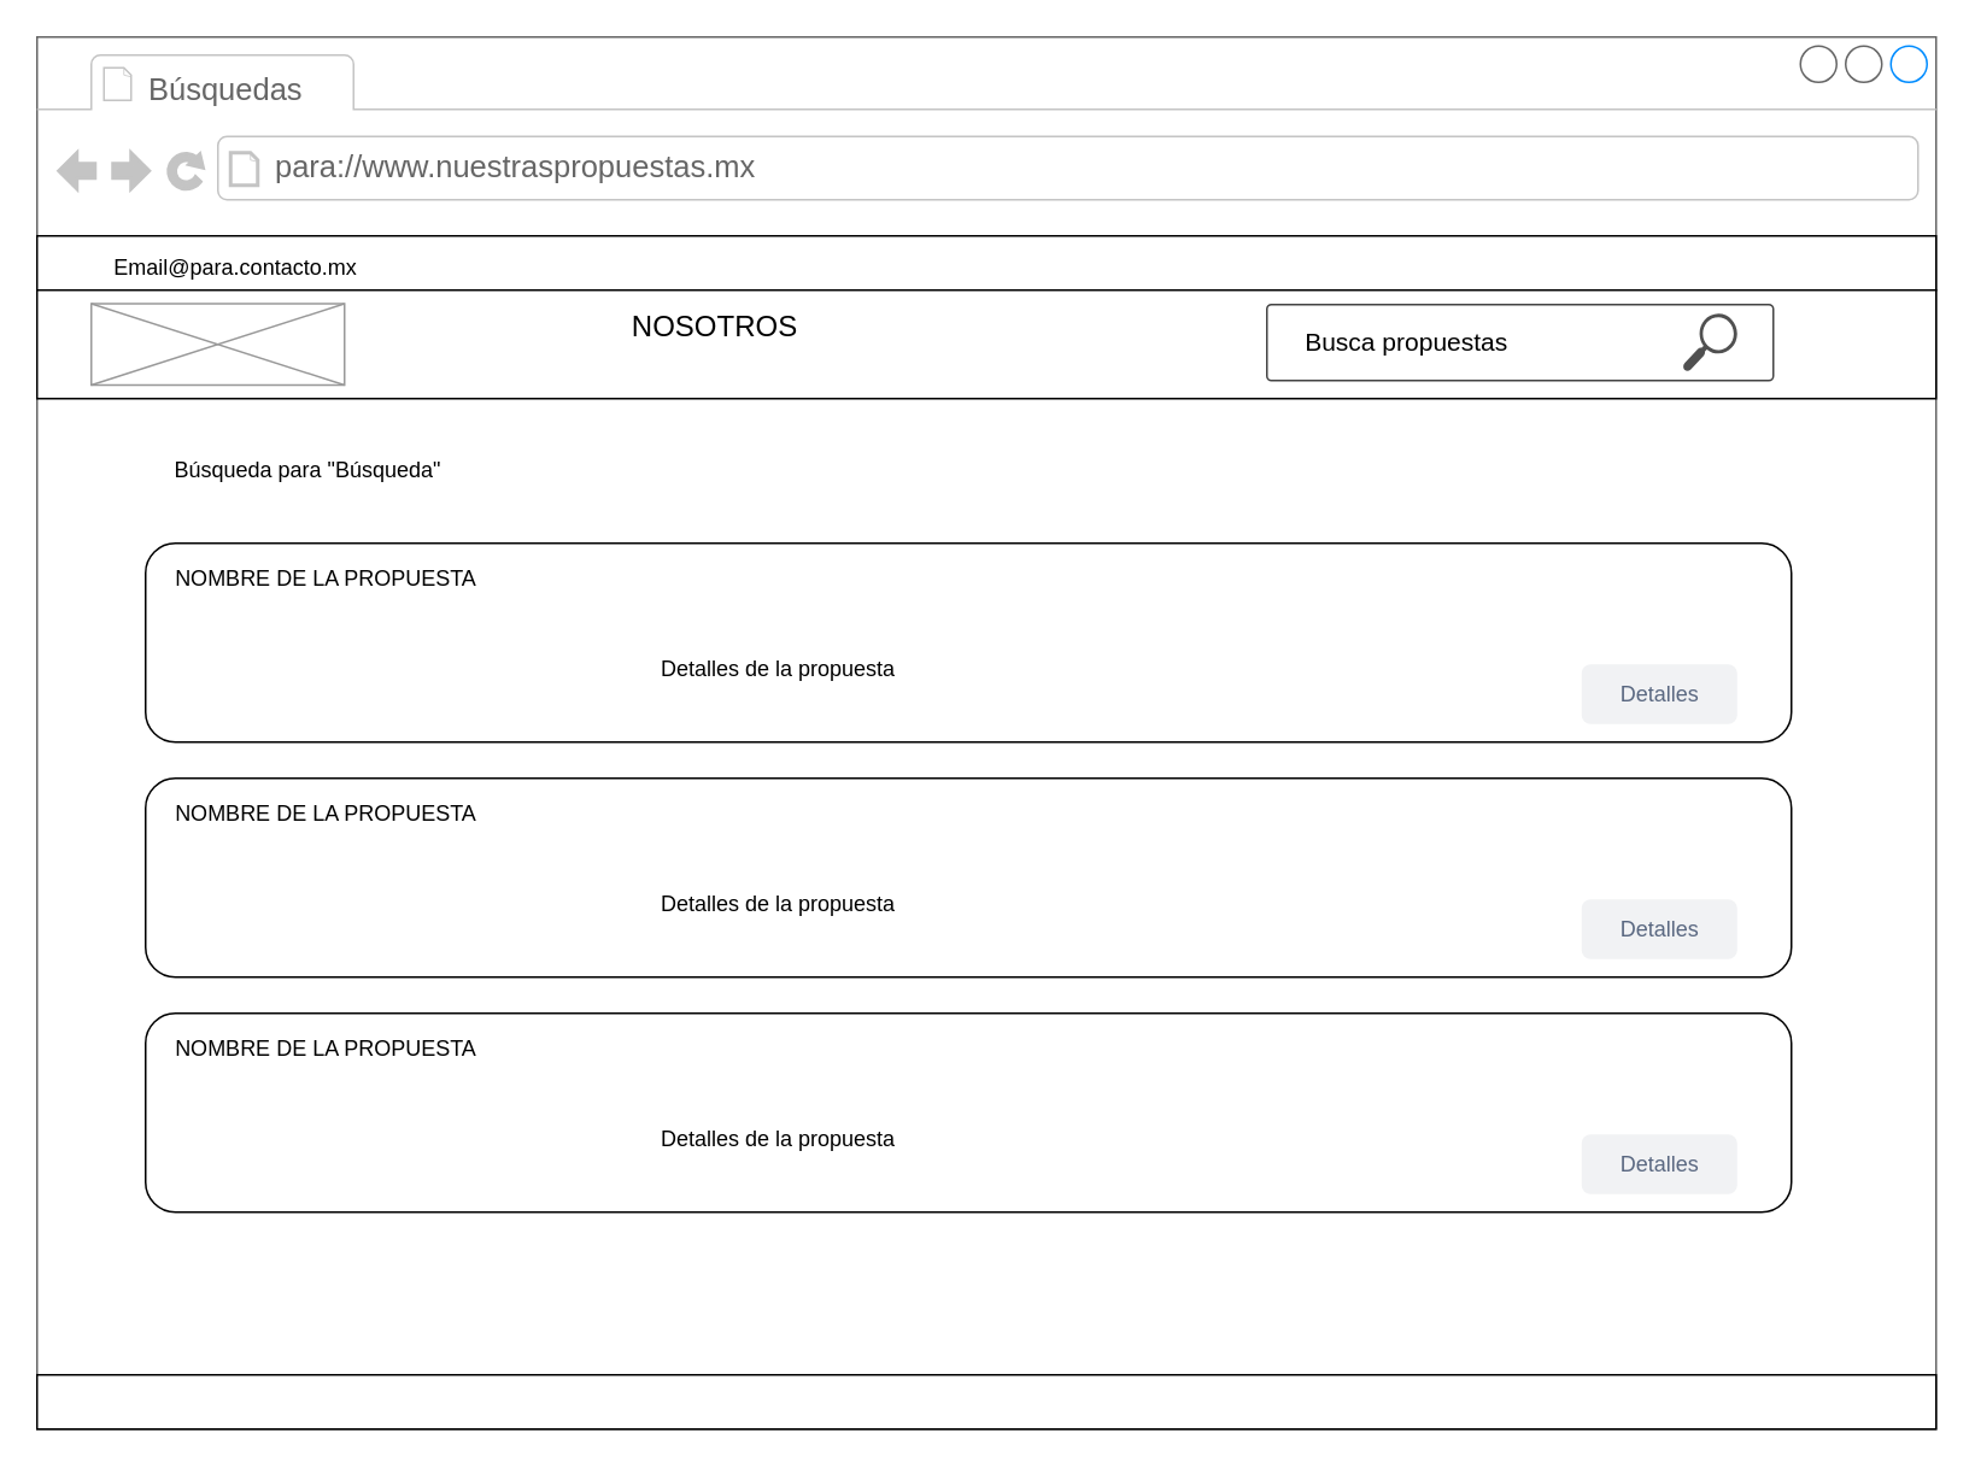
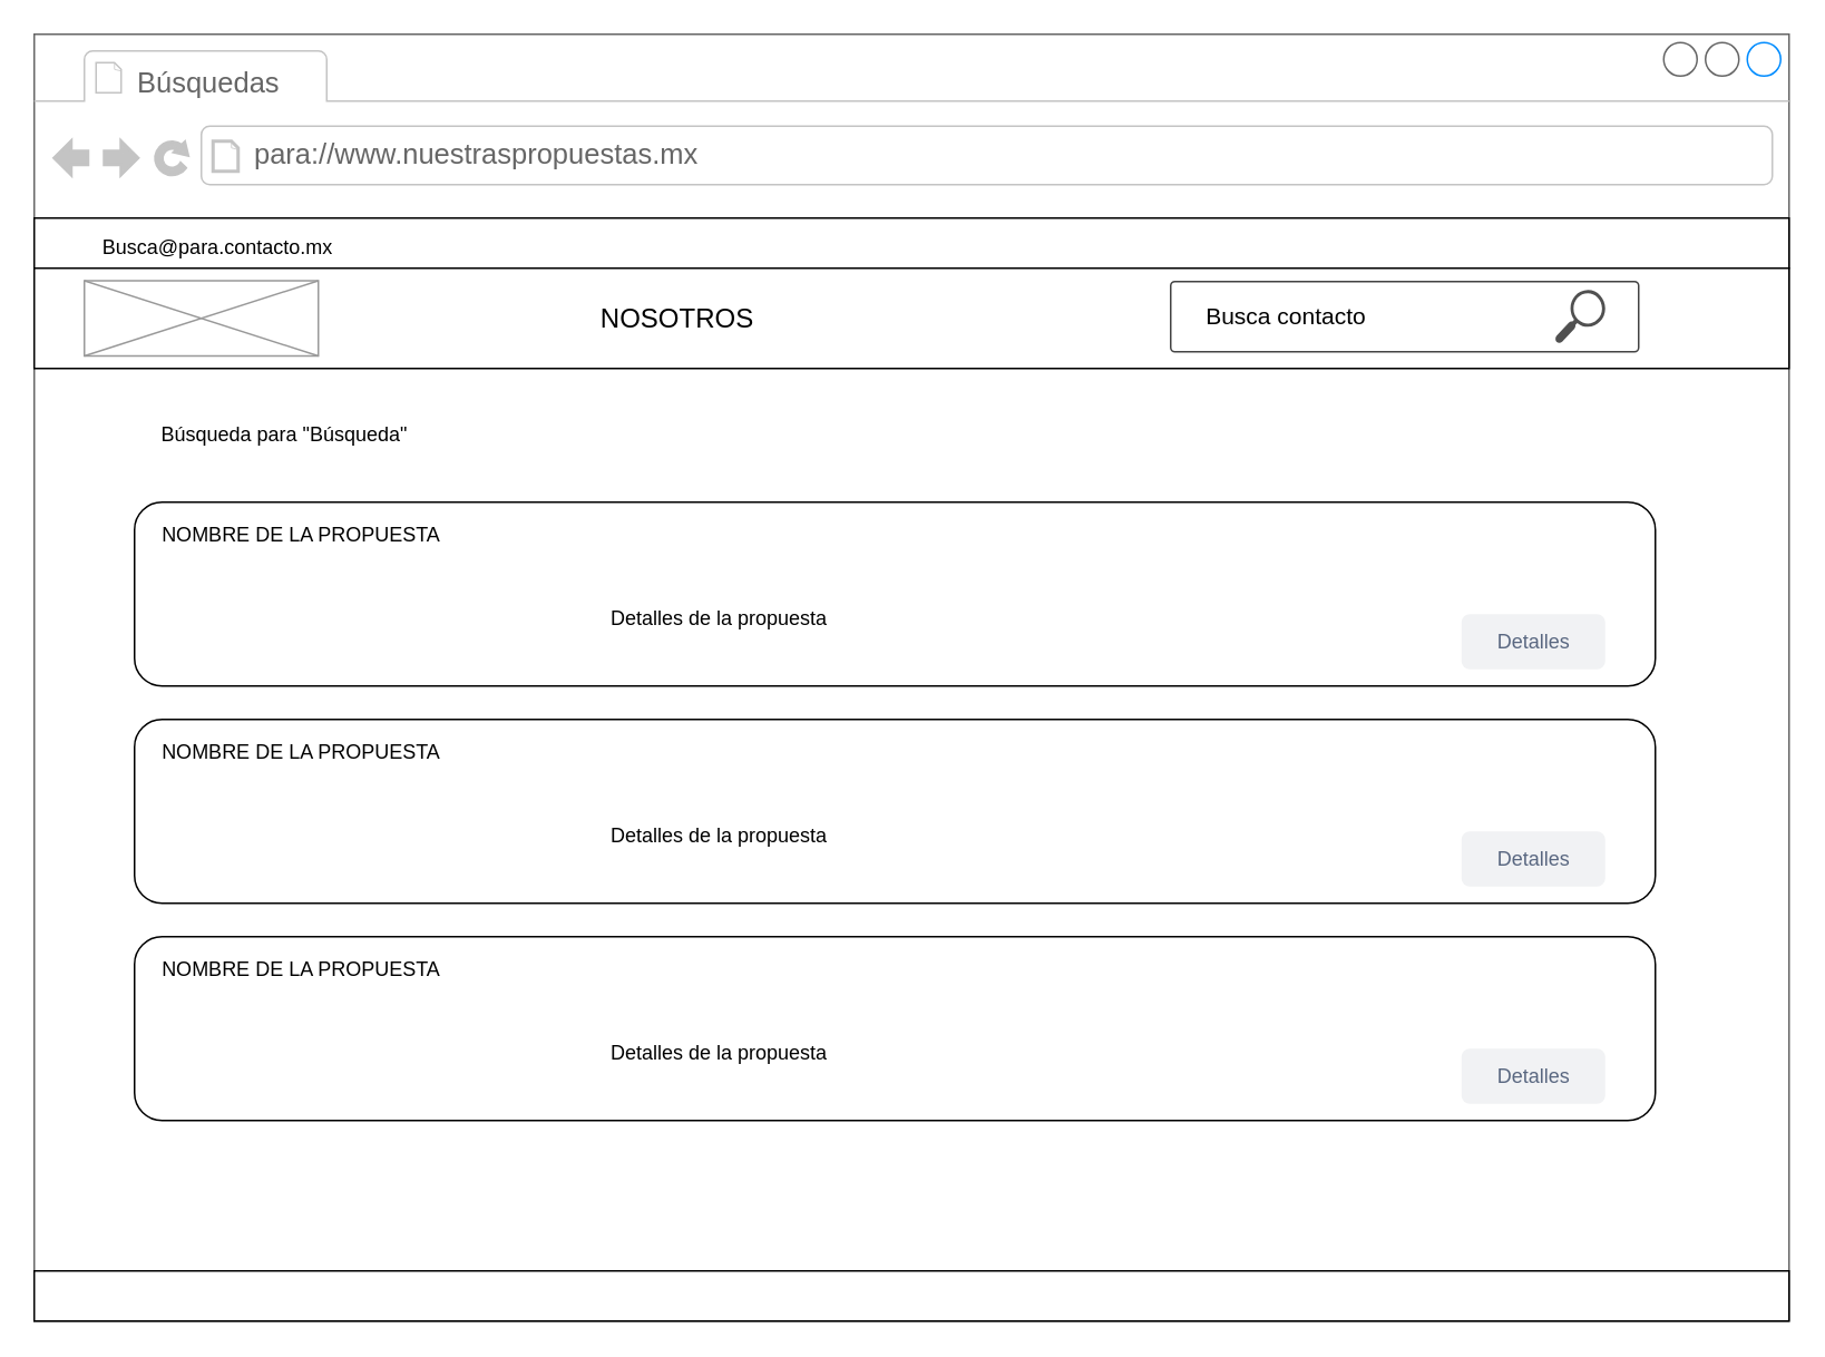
  <mxCell id="0" />
  <mxCell id="1" parent="0" />
  <mxCell id="2" value="" style="strokeWidth=1;shadow=0;dashed=0;align=center;html=1;shape=mxgraph.mockup.containers.browserWindow;rSize=0;strokeColor=#666666;mainText=,;recursiveResize=0;rounded=0;labelBackgroundColor=none;fontFamily=Verdana;fontSize=12" parent="1" vertex="1"><mxGeometry x="20" y="20" width="1050" height="770" as="geometry" /></mxCell>
  <mxCell id="3" value="Búsquedas" style="strokeWidth=1;shadow=0;dashed=0;align=center;html=1;shape=mxgraph.mockup.containers.anchor;fontSize=17;fontColor=#666666;align=left;" parent="2" vertex="1"><mxGeometry x="60" y="12" width="160" height="35" as="geometry" /></mxCell>
  <mxCell id="4" value="para://www.nuestraspropuestas.mx" style="strokeWidth=1;shadow=0;dashed=0;align=center;html=1;shape=mxgraph.mockup.containers.anchor;rSize=0;fontSize=17;fontColor=#666666;align=left;" parent="2" vertex="1"><mxGeometry x="130" y="60" width="250" height="26" as="geometry" /></mxCell>
  <mxCell id="5" value="" style="rounded=0;whiteSpace=wrap;html=1;" vertex="1" parent="2"><mxGeometry y="110" width="1050" height="30" as="geometry" /></mxCell>
- <mxCell id="6" value="Email@para.contacto.mx" style="text;html=1;strokeColor=none;fillColor=none;align=center;verticalAlign=middle;whiteSpace=wrap;rounded=0;" vertex="1" parent="2"><mxGeometry x="30" y="115" width="160" height="25" as="geometry" /></mxCell>
+ <mxCell id="6" value="Busca@para.contacto.mx" style="text;html=1;strokeColor=none;fillColor=none;align=center;verticalAlign=middle;whiteSpace=wrap;rounded=0;" vertex="1" parent="2"><mxGeometry x="30" y="115" width="160" height="25" as="geometry" /></mxCell>
  <mxCell id="7" value="" style="shape=image;html=1;verticalAlign=top;verticalLabelPosition=bottom;labelBackgroundColor=#ffffff;imageAspect=0;aspect=fixed;image=https://cdn0.iconfinder.com/data/icons/typicons-2/24/social-facebook-128.png" vertex="1" parent="2"><mxGeometry x="440" y="110" width="30" height="30" as="geometry" /></mxCell>
  <mxCell id="8" value="" style="shape=image;html=1;verticalAlign=top;verticalLabelPosition=bottom;labelBackgroundColor=#ffffff;imageAspect=0;aspect=fixed;image=https://cdn3.iconfinder.com/data/icons/picons-social/57/03-twitter-128.png" vertex="1" parent="2"><mxGeometry x="480" y="115" width="20" height="20" as="geometry" /></mxCell>
  <mxCell id="9" value="" style="rounded=0;whiteSpace=wrap;html=1;" vertex="1" parent="2"><mxGeometry y="140" width="1050" height="60" as="geometry" /></mxCell>
  <mxCell id="10" value="" style="verticalLabelPosition=bottom;shadow=0;dashed=0;align=center;html=1;verticalAlign=top;strokeWidth=1;shape=mxgraph.mockup.graphics.simpleIcon;strokeColor=#999999;" vertex="1" parent="2"><mxGeometry x="30" y="147.5" width="140" height="45" as="geometry" /></mxCell>
- <mxCell id="11" value="&lt;font size=&quot;3&quot;&gt;NOSOTROS&lt;/font&gt;" style="text;html=1;strokeColor=none;fillColor=none;align=center;verticalAlign=middle;whiteSpace=wrap;rounded=0;" vertex="1" parent="2"><mxGeometry x="320" y="150" width="110" height="20" as="geometry" /></mxCell>
- <mxCell id="12" value="&lt;font style=&quot;font-size: 14px&quot;&gt;&amp;nbsp; &amp;nbsp; &amp;nbsp;Busca propuestas&lt;/font&gt;" style="strokeWidth=1;html=1;shadow=0;dashed=0;shape=mxgraph.ios.iTextInput;strokeColor=#444444;buttonText=;fontSize=8;whiteSpace=wrap;align=left;" vertex="1" parent="2"><mxGeometry x="680" y="148" width="280" height="42" as="geometry" /></mxCell>
+ <mxCell id="11" value="&lt;font size=&quot;3&quot;&gt;NOSOTROS&lt;/font&gt;" style="text;html=1;strokeColor=none;fillColor=none;align=center;verticalAlign=middle;whiteSpace=wrap;rounded=0;" vertex="1" parent="2"><mxGeometry x="330" y="160" width="110" height="20" as="geometry" /></mxCell>
+ <mxCell id="12" value="&lt;font style=&quot;font-size: 14px&quot;&gt;&amp;nbsp; &amp;nbsp; &amp;nbsp;Busca contacto&lt;/font&gt;" style="strokeWidth=1;html=1;shadow=0;dashed=0;shape=mxgraph.ios.iTextInput;strokeColor=#444444;buttonText=;fontSize=8;whiteSpace=wrap;align=left;" vertex="1" parent="2"><mxGeometry x="680" y="148" width="280" height="42" as="geometry" /></mxCell>
  <mxCell id="13" value="" style="sketch=0;pointerEvents=1;shadow=0;dashed=0;html=1;strokeColor=none;fillColor=#505050;labelPosition=center;verticalLabelPosition=bottom;verticalAlign=top;outlineConnect=0;align=center;shape=mxgraph.office.concepts.search;" vertex="1" parent="2"><mxGeometry x="910" y="153" width="30" height="32" as="geometry" /></mxCell>
  <mxCell id="14" value="Búsqueda para &quot;Búsqueda&quot;" style="text;html=1;strokeColor=none;fillColor=none;align=center;verticalAlign=middle;whiteSpace=wrap;rounded=0;" vertex="1" parent="2"><mxGeometry x="60" y="220" width="180" height="40" as="geometry" /></mxCell>
  <mxCell id="15" value="" style="rounded=1;whiteSpace=wrap;html=1;" vertex="1" parent="2"><mxGeometry x="60" y="280" width="910" height="110" as="geometry" /></mxCell>
  <mxCell id="16" value="NOMBRE DE LA PROPUESTA" style="text;html=1;strokeColor=none;fillColor=none;align=center;verticalAlign=middle;whiteSpace=wrap;rounded=0;" vertex="1" parent="2"><mxGeometry x="70" y="280" width="180" height="40" as="geometry" /></mxCell>
  <mxCell id="17" value="Detalles de la propuesta" style="text;html=1;strokeColor=none;fillColor=none;align=center;verticalAlign=middle;whiteSpace=wrap;rounded=0;" vertex="1" parent="2"><mxGeometry x="70" y="320" width="680" height="60" as="geometry" /></mxCell>
  <mxCell id="18" value="Detalles" style="rounded=1;fillColor=#F1F2F4;align=center;strokeColor=none;html=1;fontColor=#596780;fontSize=12;sketch=0;" vertex="1" parent="2"><mxGeometry x="854" y="347" width="86" height="33" as="geometry" /></mxCell>
  <mxCell id="19" value="" style="rounded=1;whiteSpace=wrap;html=1;" vertex="1" parent="2"><mxGeometry x="60" y="410" width="910" height="110" as="geometry" /></mxCell>
  <mxCell id="20" value="NOMBRE DE LA PROPUESTA" style="text;html=1;strokeColor=none;fillColor=none;align=center;verticalAlign=middle;whiteSpace=wrap;rounded=0;" vertex="1" parent="2"><mxGeometry x="70" y="410" width="180" height="40" as="geometry" /></mxCell>
  <mxCell id="21" value="Detalles de la propuesta" style="text;html=1;strokeColor=none;fillColor=none;align=center;verticalAlign=middle;whiteSpace=wrap;rounded=0;" vertex="1" parent="2"><mxGeometry x="70" y="450" width="680" height="60" as="geometry" /></mxCell>
  <mxCell id="22" value="Detalles" style="rounded=1;fillColor=#F1F2F4;align=center;strokeColor=none;html=1;fontColor=#596780;fontSize=12;sketch=0;" vertex="1" parent="2"><mxGeometry x="854" y="477" width="86" height="33" as="geometry" /></mxCell>
  <mxCell id="23" value="" style="rounded=1;whiteSpace=wrap;html=1;" vertex="1" parent="2"><mxGeometry x="60" y="540" width="910" height="110" as="geometry" /></mxCell>
  <mxCell id="24" value="NOMBRE DE LA PROPUESTA" style="text;html=1;strokeColor=none;fillColor=none;align=center;verticalAlign=middle;whiteSpace=wrap;rounded=0;" vertex="1" parent="2"><mxGeometry x="70" y="540" width="180" height="40" as="geometry" /></mxCell>
  <mxCell id="25" value="Detalles de la propuesta" style="text;html=1;strokeColor=none;fillColor=none;align=center;verticalAlign=middle;whiteSpace=wrap;rounded=0;" vertex="1" parent="2"><mxGeometry x="70" y="580" width="680" height="60" as="geometry" /></mxCell>
  <mxCell id="26" value="Detalles" style="rounded=1;fillColor=#F1F2F4;align=center;strokeColor=none;html=1;fontColor=#596780;fontSize=12;sketch=0;" vertex="1" parent="2"><mxGeometry x="854" y="607" width="86" height="33" as="geometry" /></mxCell>
  <mxCell id="27" value="" style="rounded=0;whiteSpace=wrap;html=1;" vertex="1" parent="2"><mxGeometry y="740" width="1050" height="30" as="geometry" /></mxCell>
